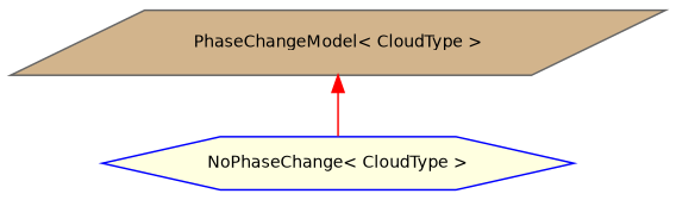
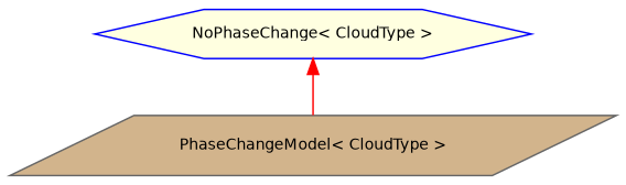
  digraph {
    node [fontname=Helvetica fontsize=10 style=filled]
    n1 [color=blue fillcolor=lightyellow fontcolor=black height=0.2 label="NoPhaseChange\< CloudType \>" shape=hexagon width=0.4]
    n2 [color=gray40 fillcolor=tan height=0.2 label="PhaseChangeModel\< CloudType \>" shape=parallelogram width=0.4]
-   n2 -> n1 [color=red dir=back fontname=Helvetica fontsize=10 labelfontname=Helvetica labelfontsize=10 style=solid]
+   n1 -> n2 [color=red dir=back fontname=Helvetica fontsize=10 labelfontname=Helvetica labelfontsize=10 style=solid]
  }
